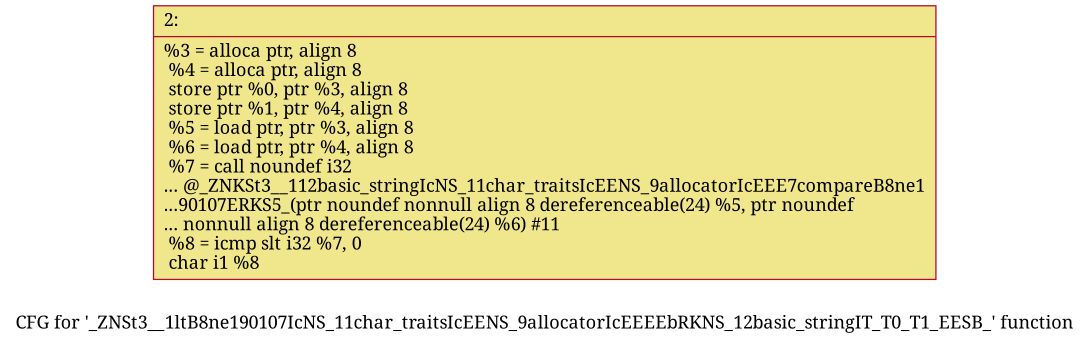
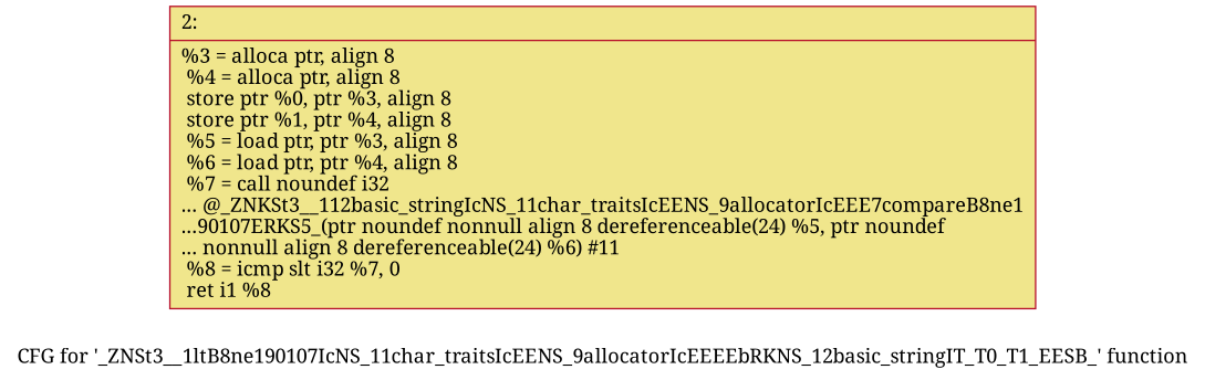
  digraph {
    label="CFG for '_ZNSt3__1ltB8ne190107IcNS_11char_traitsIcEENS_9allocatorIcEEEEbRKNS_12basic_stringIT_T0_T1_EESB_' function"
    fontname="Noto Serif"
-   n1 [color="#b70d28ff" fillcolor=khaki fontname="Noto Serif" label="{2:\l|  %3 = alloca ptr, align 8\l  %4 = alloca ptr, align 8\l  store ptr %0, ptr %3, align 8\l  store ptr %1, ptr %4, align 8\l  %5 = load ptr, ptr %3, align 8\l  %6 = load ptr, ptr %4, align 8\l  %7 = call noundef i32\l... @_ZNKSt3__112basic_stringIcNS_11char_traitsIcEENS_9allocatorIcEEE7compareB8ne1\l...90107ERKS5_(ptr noundef nonnull align 8 dereferenceable(24) %5, ptr noundef\l... nonnull align 8 dereferenceable(24) %6) #11\l  %8 = icmp slt i32 %7, 0\l  char i1 %8\l}" shape=record style=filled]
+   n1 [color="#b70d28ff" fillcolor=khaki fontname="Noto Serif" label="{2:\l|  %3 = alloca ptr, align 8\l  %4 = alloca ptr, align 8\l  store ptr %0, ptr %3, align 8\l  store ptr %1, ptr %4, align 8\l  %5 = load ptr, ptr %3, align 8\l  %6 = load ptr, ptr %4, align 8\l  %7 = call noundef i32\l... @_ZNKSt3__112basic_stringIcNS_11char_traitsIcEENS_9allocatorIcEEE7compareB8ne1\l...90107ERKS5_(ptr noundef nonnull align 8 dereferenceable(24) %5, ptr noundef\l... nonnull align 8 dereferenceable(24) %6) #11\l  %8 = icmp slt i32 %7, 0\l  ret i1 %8\l}" shape=record style=filled]
  }
